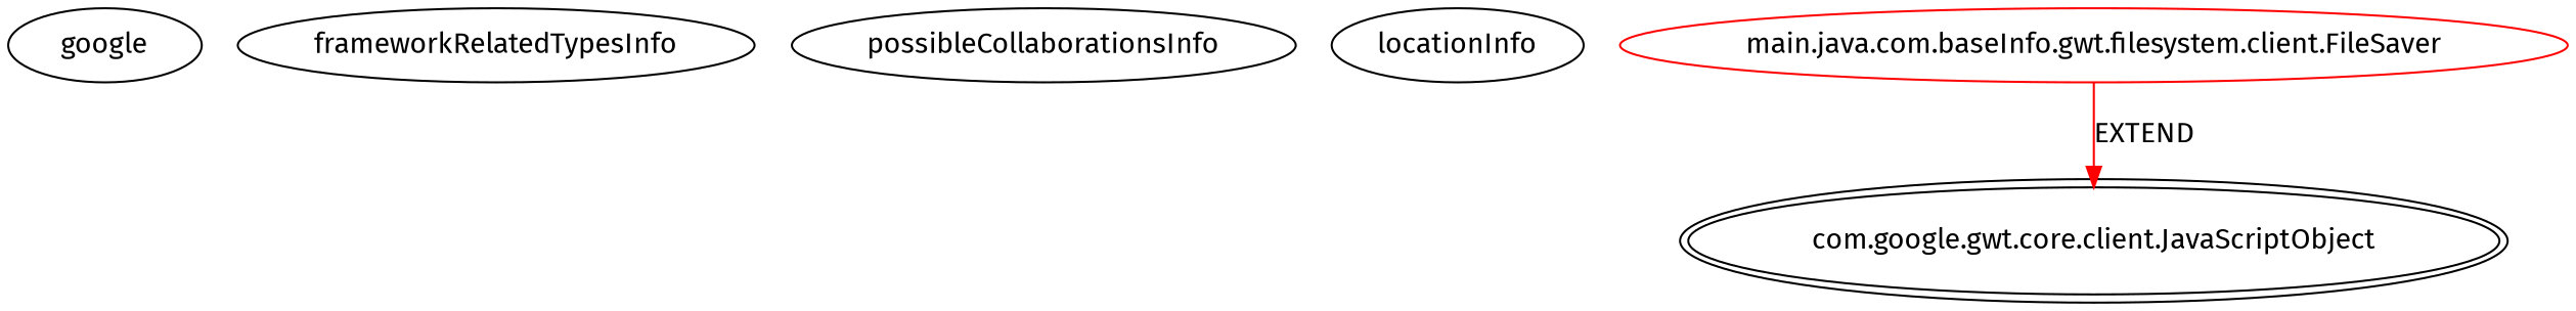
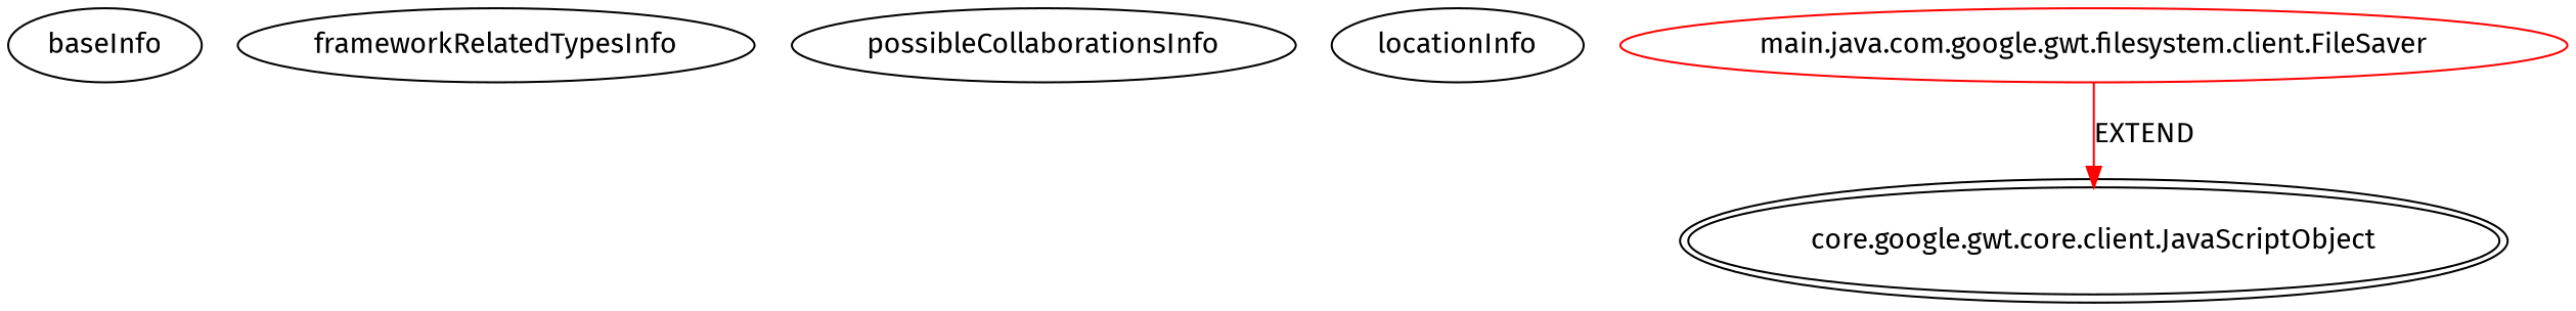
  digraph {
    fontname="Fira Sans"
    node [fontname="Fira Sans"]
-   baseInfo [category=extension_graph graphId=920 isAnonymous=false possibleRelation=false label=google]
+   baseInfo [category=extension_graph graphId=920 isAnonymous=false possibleRelation=false]
    frameworkRelatedTypesInfo [0="com.google.gwt.core.client.JavaScriptObject"]
    possibleCollaborationsInfo
    locationInfo [contextSignature=FileSaver filePath="/bradrydzewski-gwt-filesystem/gwt-filesystem-master/gwt-filesystem/src/main/java/com/google/gwt/filesystem/client/FileSaver.java" graphId=920 projectName="bradrydzewski-gwt-filesystem"]
-   n5 [color=red isFrameworkType=false label="main.java.com.baseInfo.gwt.filesystem.client.FileSaver" vertexType=ROOT_CLIENT_CLASS_DECLARATION]
-   n6 [isFrameworkType=true label="com.google.gwt.core.client.JavaScriptObject" peripheries=2 vertexType=FRAMEWORK_CLASS_TYPE]
+   n5 [color=red isFrameworkType=false label="main.java.com.google.gwt.filesystem.client.FileSaver" vertexType=ROOT_CLIENT_CLASS_DECLARATION]
+   n6 [isFrameworkType=true label="core.google.gwt.core.client.JavaScriptObject" peripheries=2 vertexType=FRAMEWORK_CLASS_TYPE]
    n5 -> n6 [color=red label=EXTEND fontname="Fira Sans"]
  }
